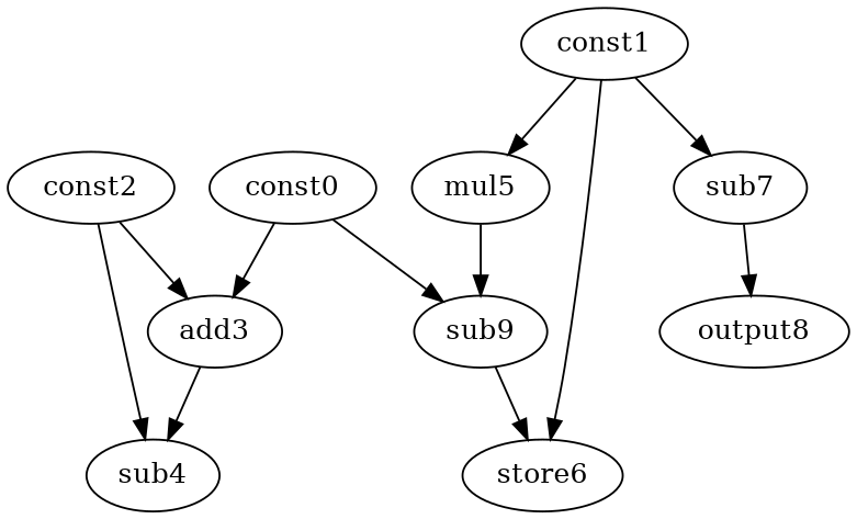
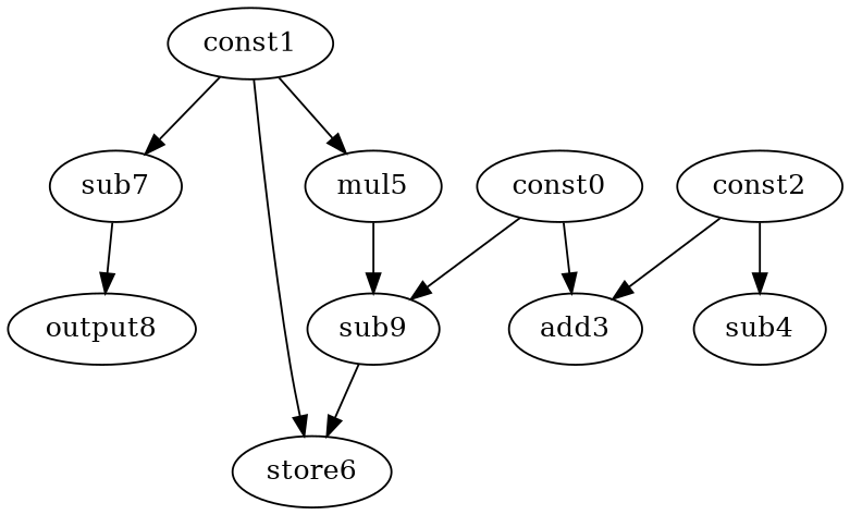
  digraph {
    node [opcode=const]
    edge [operand=0]
    add3 [opcode=add]
    const0
    sub9 [opcode=sub]
    sub4 [opcode=sub]
    store6 [opcode=store]
    mul5 [opcode=mul]
    const1
    sub7 [opcode=sub]
    output8 [opcode=output]
    const2
-   add3 -> sub4 [operand=1]
    const0 -> add3
    const0 -> sub9
    sub9 -> store6 [operand=1]
    mul5 -> sub9 [operand=1]
    const1 -> store6
    const1 -> mul5
    const1 -> sub7
    sub7 -> output8
    const2 -> add3 [operand=1]
    const2 -> sub4
  }
